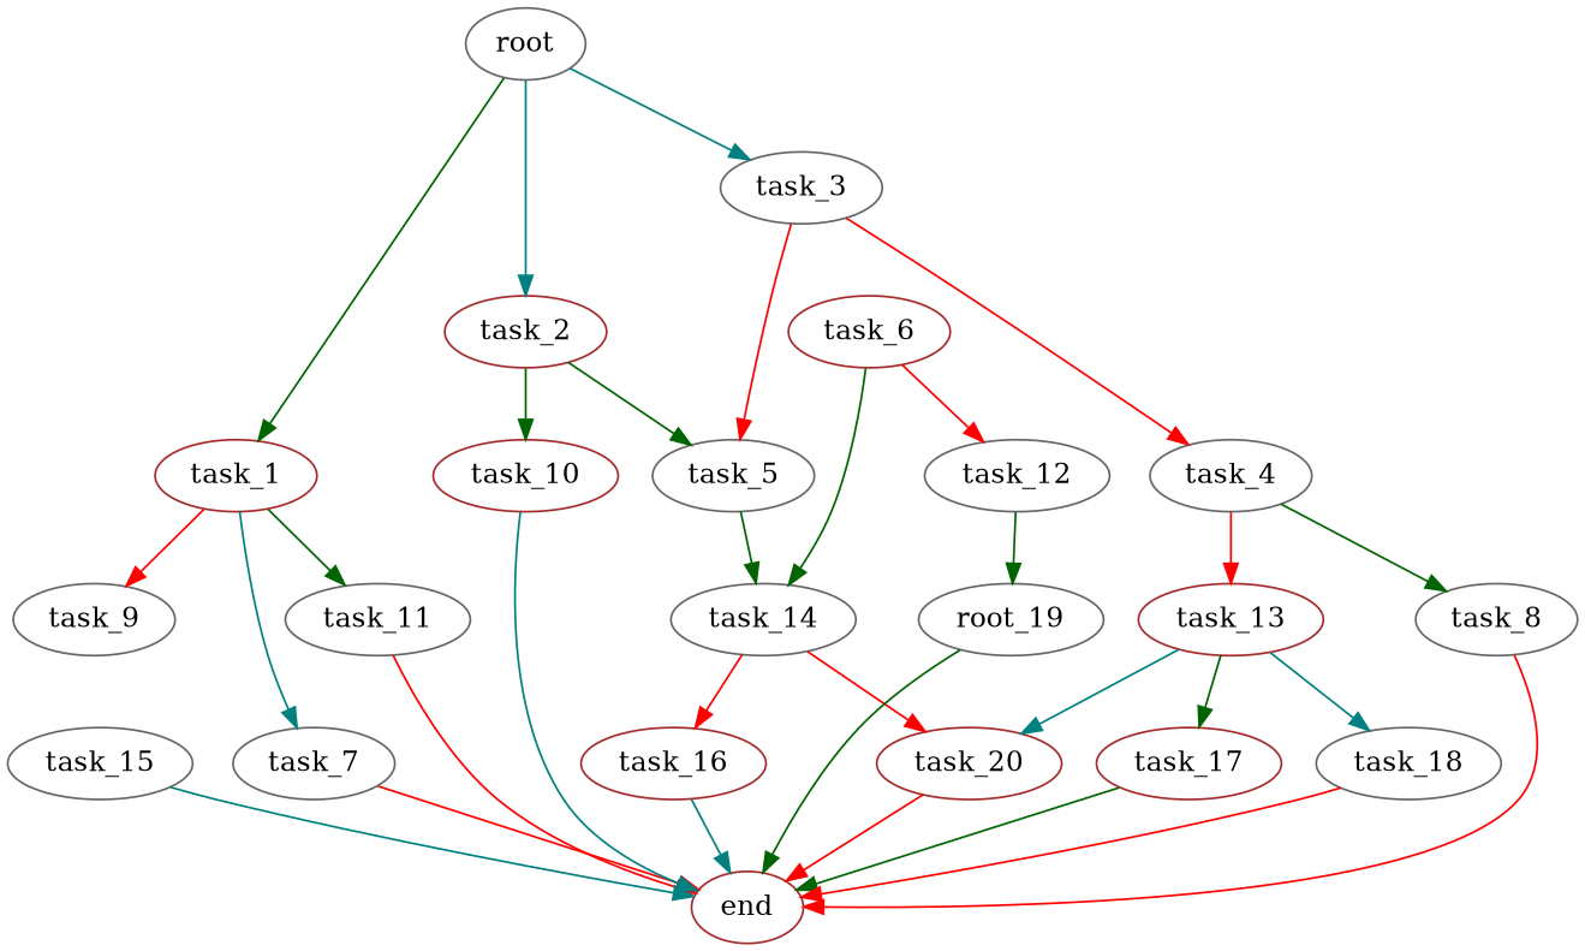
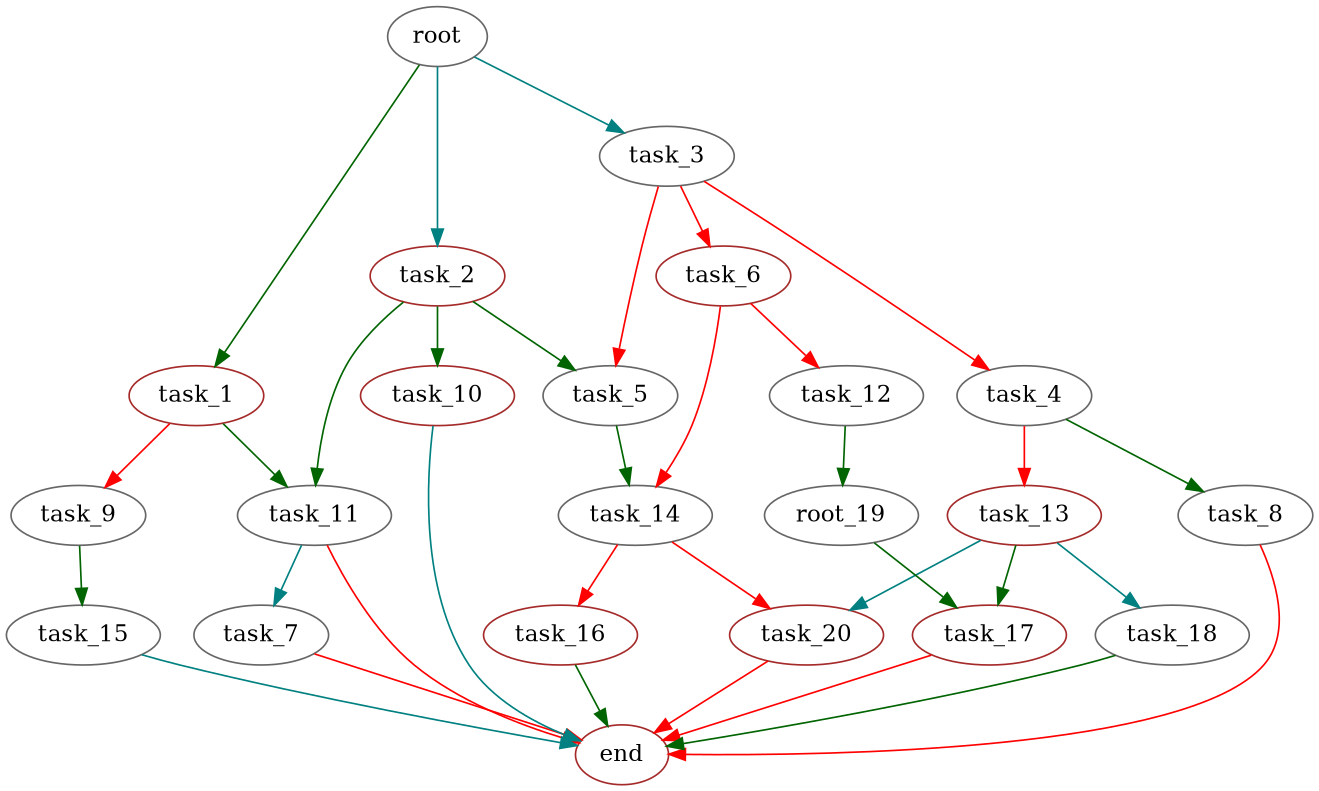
  digraph {
    node [color=gray40]
    edge [color=red]
    task_1 [color=brown]
    root
    task_2 [color=brown]
    task_3
    task_7
    task_9
    task_11
    task_5
    task_10 [color=brown]
    task_4
    task_6 [color=brown]
    end [color=brown]
    task_15
    task_14
    task_8
    task_13 [color=brown]
    task_12
    task_17 [color=brown]
    task_18
    task_20 [color=brown]
    n21 [label=root_19]
    task_16 [color=brown]
-   task_1 -> task_7 [color=teal]
+   task_11 -> task_7 [color=teal]
    task_1 -> task_9
    task_1 -> task_11 [color=darkgreen]
    root -> task_1 [color=darkgreen]
    root -> task_2 [color=teal]
    root -> task_3 [color=teal]
+   task_2 -> task_11 [color=darkgreen]
    task_2 -> task_5 [color=darkgreen]
    task_2 -> task_10 [color=darkgreen]
    task_3 -> task_5
    task_3 -> task_4
+   task_3 -> task_6
    task_7 -> end
+   task_9 -> task_15 [color=darkgreen]
    task_11 -> end
    task_5 -> task_14 [color=darkgreen]
    task_10 -> end [color=teal]
    task_4 -> task_8 [color=darkgreen]
    task_4 -> task_13
-   task_6 -> task_14 [color=darkgreen]
+   task_6 -> task_14
    task_6 -> task_12
    task_15 -> end [color=teal]
    task_14 -> task_20
    task_14 -> task_16
    task_8 -> end
    task_13 -> task_17 [color=darkgreen]
    task_13 -> task_18 [color=teal]
    task_13 -> task_20 [color=teal]
    task_12 -> n21 [color=darkgreen]
-   task_17 -> end [color=darkgreen]
-   task_18 -> end
+   task_17 -> end
+   task_18 -> end [color=darkgreen]
    task_20 -> end
-   n21 -> end [color=darkgreen]
-   task_16 -> end [color=teal]
+   n21 -> task_17 [color=darkgreen]
+   task_16 -> end [color=darkgreen]
  }
